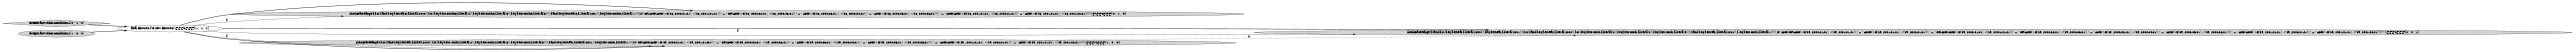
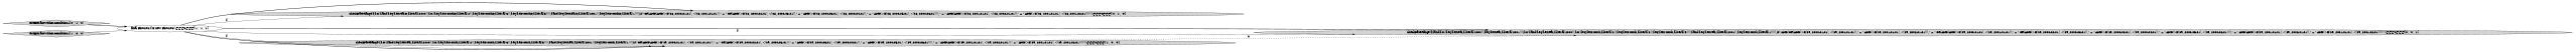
  digraph {
    rankdir=LR
    node [fillcolor=lightgray shape=ellipse style=filled]
    edge [style=bold]
    n1 [label="checkDateRange(f,f.or(f.and(f.eq(f.exYearD,f.literal(2000)),f.or(f.eq(f.exMonthD,f.literal(2)),f.eq(f.exMonthD,f.literal(3)),f.eq(f.exMonthD,f.literal(5)))),f.and(f.eq(f.exYearD,f.literal(2001)),f.eq(f.exMonthD,f.literal(1)))),is(\"OR(AND(AND(>=($8, 2000-01-01), <($8, 2001-01-01)),\" + \" OR(AND(>=($8, 2000-02-01), <($8, 2000-03-01)),\" + \" AND(>=($8, 2000-03-01), <($8, 2000-04-01)),\" + \" AND(>=($8, 2000-05-01), <($8, 2000-06-01)))),\" + \" AND(AND(>=($8, 2001-01-01), <($8, 2002-01-01)),\" + \" AND(>=($8, 2001-01-01), <($8, 2001-02-01))))\"))@@@4@@@['0', '1', '0']"]
    n2 [label="checkDateRange(f,f.and(f.or(f.eq(f.exYear,f.literal(2000)),f.eq(f.exYear,f.literal(2001))),f.or(f.and(f.eq(f.exYear,f.literal(2000)),f.or(f.eq(f.exMonth,f.literal(2)),f.eq(f.exMonth,f.literal(3)),f.eq(f.exMonth,f.literal(5)))),f.and(f.eq(f.exYear,f.literal(2001)),f.eq(f.exMonth,f.literal(1))))),is(\"AND(OR(AND(>=($9, 2000-01-01), <($9, 2001-01-01)),\" + \" AND(>=($9, 2001-01-01), <($9, 2002-01-01))),\" + \" OR(AND(AND(>=($9, 2000-01-01), <($9, 2001-01-01)),\" + \" OR(AND(>=($9, 2000-02-01), <($9, 2000-03-01)),\" + \" AND(>=($9, 2000-03-01), <($9, 2000-04-01)),\" + \" AND(>=($9, 2000-05-01), <($9, 2000-06-01)))),\" + \" AND(AND(>=($9, 2001-01-01), <($9, 2002-01-01)),\" + \" AND(>=($9, 2001-01-01), <($9, 2001-02-01)))))\"))@@@4@@@['0', '0', '1']"]
    n3 [fillcolor=white label="final Fixture2 f = new Fixture2()@@@3@@@['1', '1', '1']"]
    n4 [label="checkDateRange(f,f.or(f.and(f.eq(f.exYear,f.literal(2000)),f.or(f.eq(f.exMonth,f.literal(2)),f.eq(f.exMonth,f.literal(3)),f.eq(f.exMonth,f.literal(5)))),f.and(f.eq(f.exYear,f.literal(2001)),f.eq(f.exMonth,f.literal(1)))),is(\"OR(AND(AND(>=($9, 2000-01-01), <($9, 2001-01-01)),\" + \" OR(AND(>=($9, 2000-02-01), <($9, 2000-03-01)),\" + \" AND(>=($9, 2000-03-01), <($9, 2000-04-01)),\" + \" AND(>=($9, 2000-05-01), <($9, 2000-06-01)))),\" + \" AND(AND(>=($9, 2001-01-01), <($9, 2002-01-01)),\" + \" AND(>=($9, 2001-01-01), <($9, 2001-02-01))))\"))@@@4@@@['1', '0', '0']"]
    n5 [label="testExtractWithOrCondition1['0', '1', '0']" shape=diamond]
-   n6 [label="testExtractWithOrCondition1['1', '0', '0']"]
+   n6 [label="testExtractWithOrCondition1['1', '0', '0']" shape=diamond]
    n3 -> n1
    n3 -> n1 [label=f style=solid]
    n3 -> n2
    n3 -> n2 [label=f style=solid]
    n3 -> n4 [label=f style=solid]
    n3 -> n4
    n4 -> n2 [label=0 style=dashed]
    n5 -> n3
-   n6 -> n3
+   n6 -> n3 [style=solid]
  }
